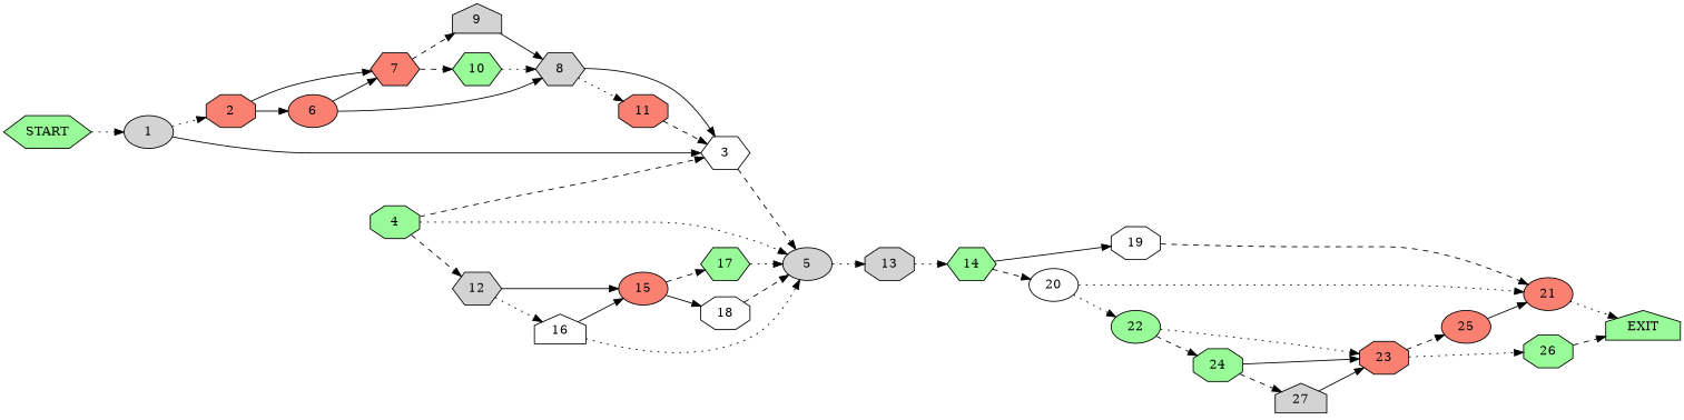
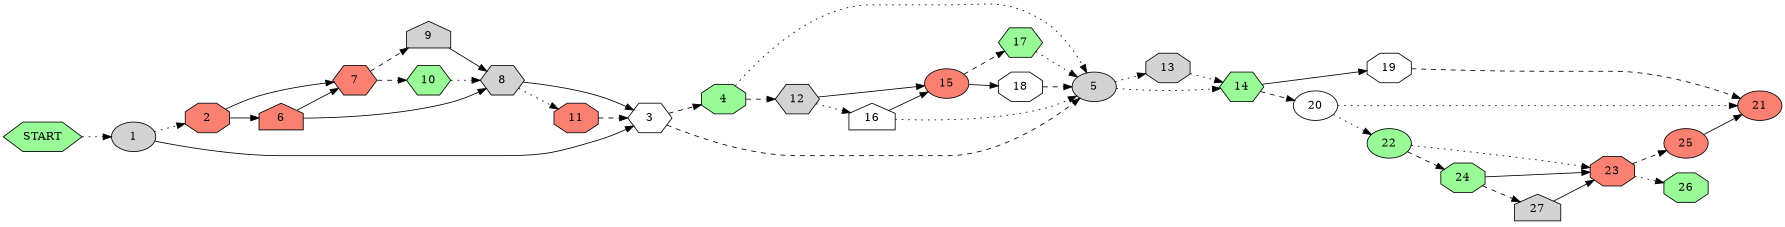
  digraph {
    rankdir=LR
    node [fillcolor=palegreen shape=octagon style=filled]
    edge [style=dotted]
    n1 [label=START shape=hexagon]
    1 [fillcolor=lightgrey shape=ellipse]
    2 [fillcolor=salmon]
    3 [fillcolor=white shape=hexagon]
-   n5 [label=EXIT shape=house]
-   6 [fillcolor=salmon shape=ellipse]
+   6 [fillcolor=salmon shape=house]
    7 [fillcolor=salmon shape=hexagon]
    4
    5 [fillcolor=lightgrey shape=ellipse]
    8 [fillcolor=lightgrey shape=hexagon]
    9 [fillcolor=lightgrey shape=house]
    10 [shape=hexagon]
    12 [fillcolor=lightgrey shape=hexagon]
    13 [fillcolor=lightgrey]
    14 [shape=hexagon]
    15 [fillcolor=salmon shape=ellipse]
    16 [fillcolor=white shape=house]
    19 [fillcolor=white]
    20 [fillcolor=white shape=ellipse]
    11 [fillcolor=salmon]
    17 [shape=hexagon]
    18 [fillcolor=white]
    21 [fillcolor=salmon shape=ellipse]
    22 [shape=ellipse]
    23 [fillcolor=salmon]
    24
    25 [fillcolor=salmon shape=ellipse]
    26
    27 [fillcolor=lightgrey shape=house]
    n1 -> 1
    1 -> 2
    1 -> 3 [style=solid]
    2 -> 6 [style=solid]
    2 -> 7 [style=solid]
-   4 -> 3 [style=dashed]
+   3 -> 4 [style=dashed]
    3 -> 5 [style=dashed]
    6 -> 7 [style=solid]
    6 -> 8 [style=solid]
    7 -> 9 [style=dashed]
    7 -> 10 [style=dashed]
    4 -> 5
    4 -> 12 [style=dashed]
    5 -> 13
+   5 -> 14
    8 -> 3 [style=solid]
    8 -> 11
    9 -> 8 [style=solid]
    10 -> 8
    12 -> 15 [style=solid]
    12 -> 16
    13 -> 14
    14 -> 19 [style=solid]
    14 -> 20 [style=dashed]
    15 -> 17 [style=dashed]
    15 -> 18 [style=solid]
    16 -> 5
    16 -> 15 [style=solid]
    19 -> 21 [style=dashed]
    20 -> 21
    20 -> 22
    11 -> 3 [style=dashed]
    17 -> 5
    18 -> 5 [style=dashed]
-   21 -> n5
    22 -> 23
    22 -> 24 [style=dashed]
    23 -> 25 [style=dashed]
    23 -> 26
    24 -> 23 [style=solid]
    24 -> 27 [style=dashed]
    25 -> 21 [style=solid]
-   26 -> n5 [style=dashed]
    27 -> 23 [style=solid]
  }
